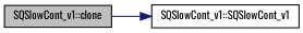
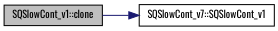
  digraph {
    rankdir=LR
    fontname=Oswald
    node [color=black fontname=Oswald fontsize=10 shape=record]
    n1 [fillcolor=grey75 fontcolor=black height=0.2 label="SQSlowCont_v1::clone" style=filled width=0.4]
-   n2 [height=0.2 label="SQSlowCont_v1::SQSlowCont_v1" width=0.4]
+   n2 [height=0.2 label="SQSlowCont_v7::SQSlowCont_v1" width=0.4]
    n1 -> n2 [color=midnightblue fontname=Oswald fontsize=10 labelfontname=FreeSans labelfontsize=10 style=solid]
  }
